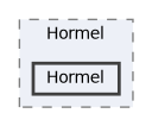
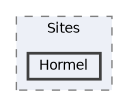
  digraph {
    compound=true
    n1 [color=grey25 fillcolor="#edf0f7" fontname=Helvetica fontsize=10 height=0.2 label=Hormel shape=box style="filled,bold" width=0.4]
    subgraph cluster_1 {
      bgcolor="#edf0f7"
      fontname=Helvetica
      fontsize=10
-     label=Hormel
+     label=Sites
      pencolor=grey50
      style="filled,dashed"
      n1
    }
  }
